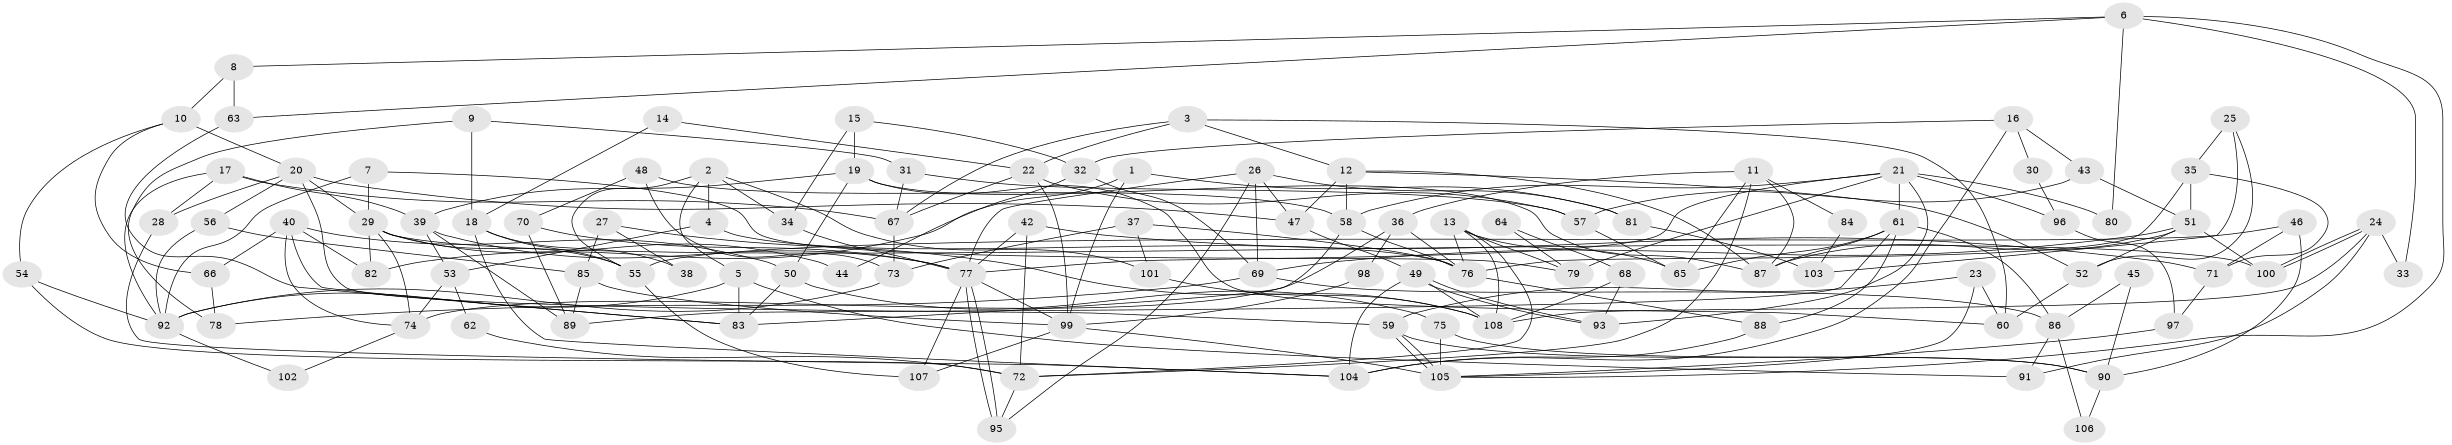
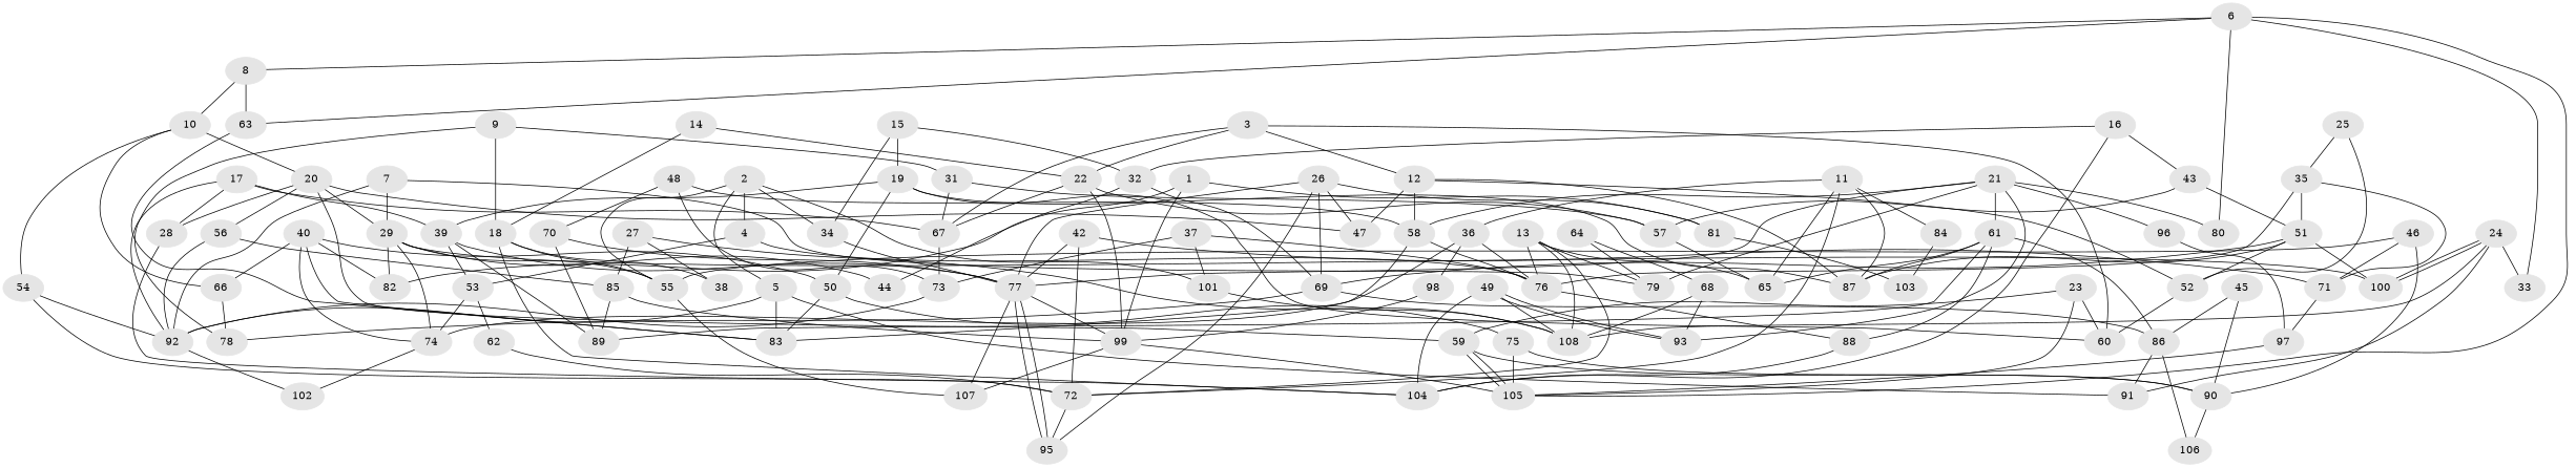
  graph {
    node [color=gray90 style=filled]
    1
    81
    82
    99
    103
    105
    107
    2
    4
    5
    34
    55
    101
    53
    76
    83
    91
    92
    77
    108
    3
    12
    22
    60
    67
    87
    47
    52
    58
    57
    73
    74
    62
    88
    102
    6
    8
    33
    63
    80
    10
    7
    29
    79
    100
    44
    20
    54
    66
    9
    18
    31
    78
    104
    38
    28
    56
    59
    72
    11
    36
    65
    84
    98
    95
    49
    13
    14
    15
    19
    32
    39
    50
    69
    16
-   30
    43
    96
    51
    17
    89
    75
    85
    90
    21
    61
    93
    86
    97
    23
    24
    25
    35
    71
    26
    27
    37
    40
    48
    70
    42
    45
    106
    46
    64
    68
    1 -- 81
    1 -- 82
    1 -- 99
    81 -- 103
    99 -- 105
    99 -- 107
    2 -- 4
    2 -- 5
    2 -- 34
    2 -- 55
    2 -- 101
    4 -- 53
    4 -- 76
    5 -- 83
    5 -- 91
    5 -- 92
    34 -- 77
    55 -- 107
    101 -- 108
    53 -- 74
    53 -- 62
    76 -- 88
    92 -- 102
    77 -- 99
    77 -- 107
    77 -- 95
    77 -- 95
    3 -- 12
    3 -- 22
    3 -- 60
    3 -- 67
    12 -- 87
    12 -- 47
    12 -- 52
    12 -- 58
    22 -- 99
    22 -- 67
    22 -- 57
    67 -- 73
-   47 -- 49
    52 -- 60
    58 -- 76
    58 -- 83
    57 -- 65
    73 -- 92
    74 -- 102
    62 -- 72
    88 -- 104
    6 -- 105
    6 -- 8
    6 -- 33
    6 -- 63
    6 -- 80
    8 -- 63
    8 -- 10
    63 -- 83
    10 -- 20
    10 -- 54
    10 -- 66
    7 -- 92
    7 -- 29
    7 -- 79
    29 -- 82
    29 -- 55
    29 -- 74
    29 -- 100
    29 -- 44
    20 -- 47
    20 -- 29
    20 -- 28
    20 -- 56
    20 -- 59
    54 -- 92
    54 -- 72
    66 -- 78
    9 -- 18
    9 -- 31
    9 -- 78
    18 -- 55
    18 -- 104
    18 -- 38
    31 -- 67
    31 -- 57
    28 -- 104
    56 -- 92
    56 -- 85
    59 -- 105
    59 -- 105
    59 -- 90
    72 -- 95
    11 -- 87
    11 -- 72
    11 -- 36
    11 -- 65
    11 -- 84
    36 -- 76
    36 -- 74
    36 -- 98
    84 -- 103
    98 -- 99
    49 -- 108
    49 -- 104
    49 -- 93
    49 -- 93
    13 -- 76
    13 -- 108
    13 -- 79
    13 -- 72
    13 -- 65
    14 -- 22
    14 -- 18
    15 -- 34
    15 -- 19
    15 -- 32
    19 -- 60
    19 -- 87
    19 -- 39
    19 -- 50
    32 -- 44
    32 -- 69
    39 -- 53
    39 -- 77
    39 -- 89
    50 -- 83
    50 -- 75
    69 -- 78
    69 -- 86
    16 -- 104
    16 -- 32
-   16 -- 30
    16 -- 43
-   30 -- 96
    43 -- 57
    43 -- 51
    96 -- 97
    51 -- 87
    51 -- 52
    51 -- 100
    51 -- 69
    17 -- 92
    17 -- 67
    17 -- 28
    17 -- 39
    75 -- 105
    75 -- 90
    85 -- 99
    85 -- 89
    90 -- 106
    21 -- 77
    21 -- 58
    21 -- 80
    21 -- 79
    21 -- 96
    21 -- 61
    21 -- 93
    61 -- 87
    61 -- 88
    61 -- 65
    61 -- 89
    61 -- 86
    86 -- 91
    86 -- 106
    97 -- 105
    23 -- 105
    23 -- 60
    23 -- 59
    24 -- 91
    24 -- 108
    24 -- 33
    24 -- 100
    24 -- 100
-   25 -- 103
    25 -- 52
    25 -- 35
    35 -- 76
    35 -- 51
    35 -- 71
    71 -- 97
    26 -- 81
    26 -- 77
    26 -- 47
    26 -- 95
    26 -- 69
    27 -- 108
    27 -- 38
    27 -- 85
    37 -- 101
    37 -- 76
    37 -- 73
    40 -- 82
    40 -- 83
    40 -- 74
    40 -- 66
    40 -- 50
    48 -- 58
    48 -- 73
    48 -- 70
    70 -- 77
    70 -- 89
    42 -- 77
    42 -- 72
    42 -- 71
    45 -- 90
    45 -- 86
    46 -- 55
    46 -- 90
    46 -- 71
    64 -- 79
    64 -- 68
    68 -- 108
    68 -- 93
  }
